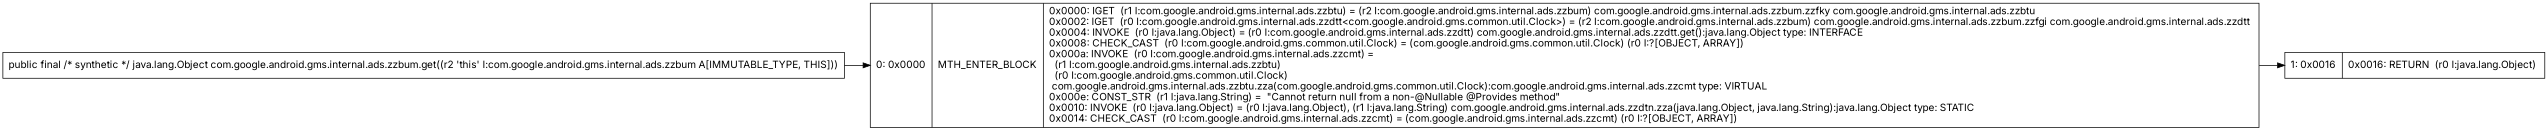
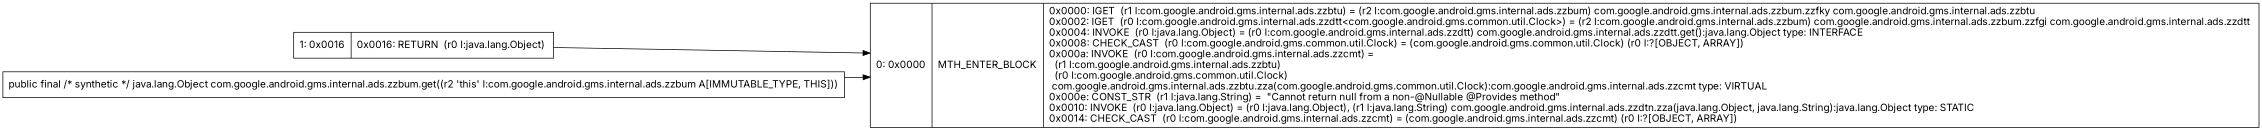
  digraph {
    rankdir=LR
    fontname=Inter
    node [shape=record fontname=Inter]
    edge [fontname=Inter]
    n1 [label="{0\:\ 0x0000|MTH_ENTER_BLOCK\l|0x0000: IGET  (r1 I:com.google.android.gms.internal.ads.zzbtu) = (r2 I:com.google.android.gms.internal.ads.zzbum) com.google.android.gms.internal.ads.zzbum.zzfky com.google.android.gms.internal.ads.zzbtu \l0x0002: IGET  (r0 I:com.google.android.gms.internal.ads.zzdtt\<com.google.android.gms.common.util.Clock\>) = (r2 I:com.google.android.gms.internal.ads.zzbum) com.google.android.gms.internal.ads.zzbum.zzfgi com.google.android.gms.internal.ads.zzdtt \l0x0004: INVOKE  (r0 I:java.lang.Object) = (r0 I:com.google.android.gms.internal.ads.zzdtt) com.google.android.gms.internal.ads.zzdtt.get():java.lang.Object type: INTERFACE \l0x0008: CHECK_CAST  (r0 I:com.google.android.gms.common.util.Clock) = (com.google.android.gms.common.util.Clock) (r0 I:?[OBJECT, ARRAY]) \l0x000a: INVOKE  (r0 I:com.google.android.gms.internal.ads.zzcmt) = \l  (r1 I:com.google.android.gms.internal.ads.zzbtu)\l  (r0 I:com.google.android.gms.common.util.Clock)\l com.google.android.gms.internal.ads.zzbtu.zza(com.google.android.gms.common.util.Clock):com.google.android.gms.internal.ads.zzcmt type: VIRTUAL \l0x000e: CONST_STR  (r1 I:java.lang.String) =  \"Cannot return null from a non\-@Nullable @Provides method\" \l0x0010: INVOKE  (r0 I:java.lang.Object) = (r0 I:java.lang.Object), (r1 I:java.lang.String) com.google.android.gms.internal.ads.zzdtn.zza(java.lang.Object, java.lang.String):java.lang.Object type: STATIC \l0x0014: CHECK_CAST  (r0 I:com.google.android.gms.internal.ads.zzcmt) = (com.google.android.gms.internal.ads.zzcmt) (r0 I:?[OBJECT, ARRAY]) \l}"]
    n2 [label="{1\:\ 0x0016|0x0016: RETURN  (r0 I:java.lang.Object) \l}"]
    n3 [label="{public final \/* synthetic *\/ java.lang.Object com.google.android.gms.internal.ads.zzbum.get((r2 'this' I:com.google.android.gms.internal.ads.zzbum A[IMMUTABLE_TYPE, THIS])) }"]
-   n1 -> n2
+   n2 -> n1
    n3 -> n1
  }
